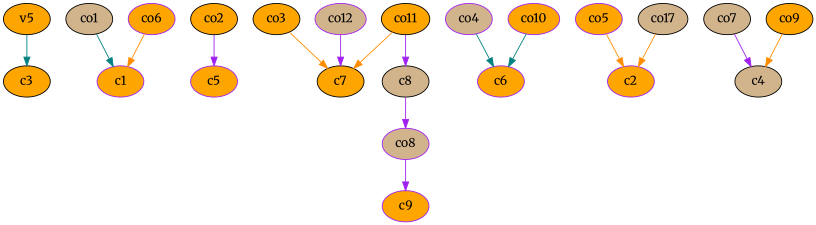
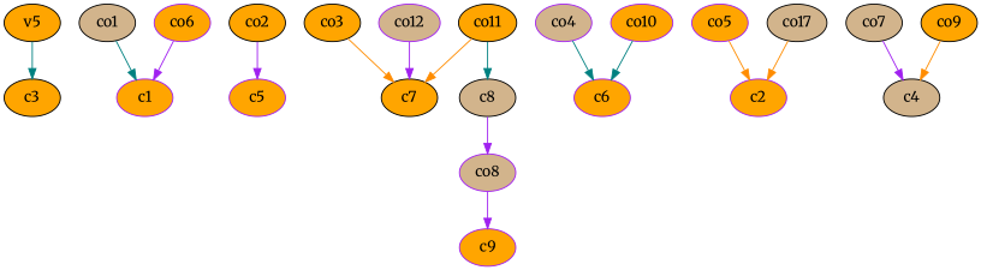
  strict digraph {
    fontname=Merriweather
    node [color=black fillcolor=orange fontname=Merriweather style=filled]
    edge [color=purple fontname=Merriweather weight=1]
    n1 [label=v5]
    c3
    co1 [fillcolor=tan]
    c1 [color=purple]
    c5 [color=purple]
    co2
    co3
    c7
    co4 [color=purple fillcolor=tan]
    c6 [color=purple]
    co5 [color=purple]
    c2 [color=purple]
    co6 [color=purple]
    co7 [fillcolor=tan]
    c4 [fillcolor=tan]
    co8 [color=purple fillcolor=tan]
    c9 [color=purple]
    c8 [fillcolor=tan]
    co9
    co10 [color=purple]
    co11
    co12 [color=purple fillcolor=tan]
    n23 [fillcolor=tan label=co17]
    n1 -> c3 [color=teal]
    co1 -> c1 [color=teal]
    co2 -> c5
    co3 -> c7 [color=darkorange]
    co4 -> c6 [color=teal]
    co5 -> c2 [color=darkorange]
-   co6 -> c1 [color=darkorange]
+   co6 -> c1
    co7 -> c4
    co8 -> c9
    c8 -> co8
    co9 -> c4 [color=darkorange]
    co10 -> c6 [color=teal]
    co11 -> c7 [color=darkorange]
-   co11 -> c8
+   co11 -> c8 [color=teal]
    co12 -> c7
    n23 -> c2 [color=darkorange]
  }
